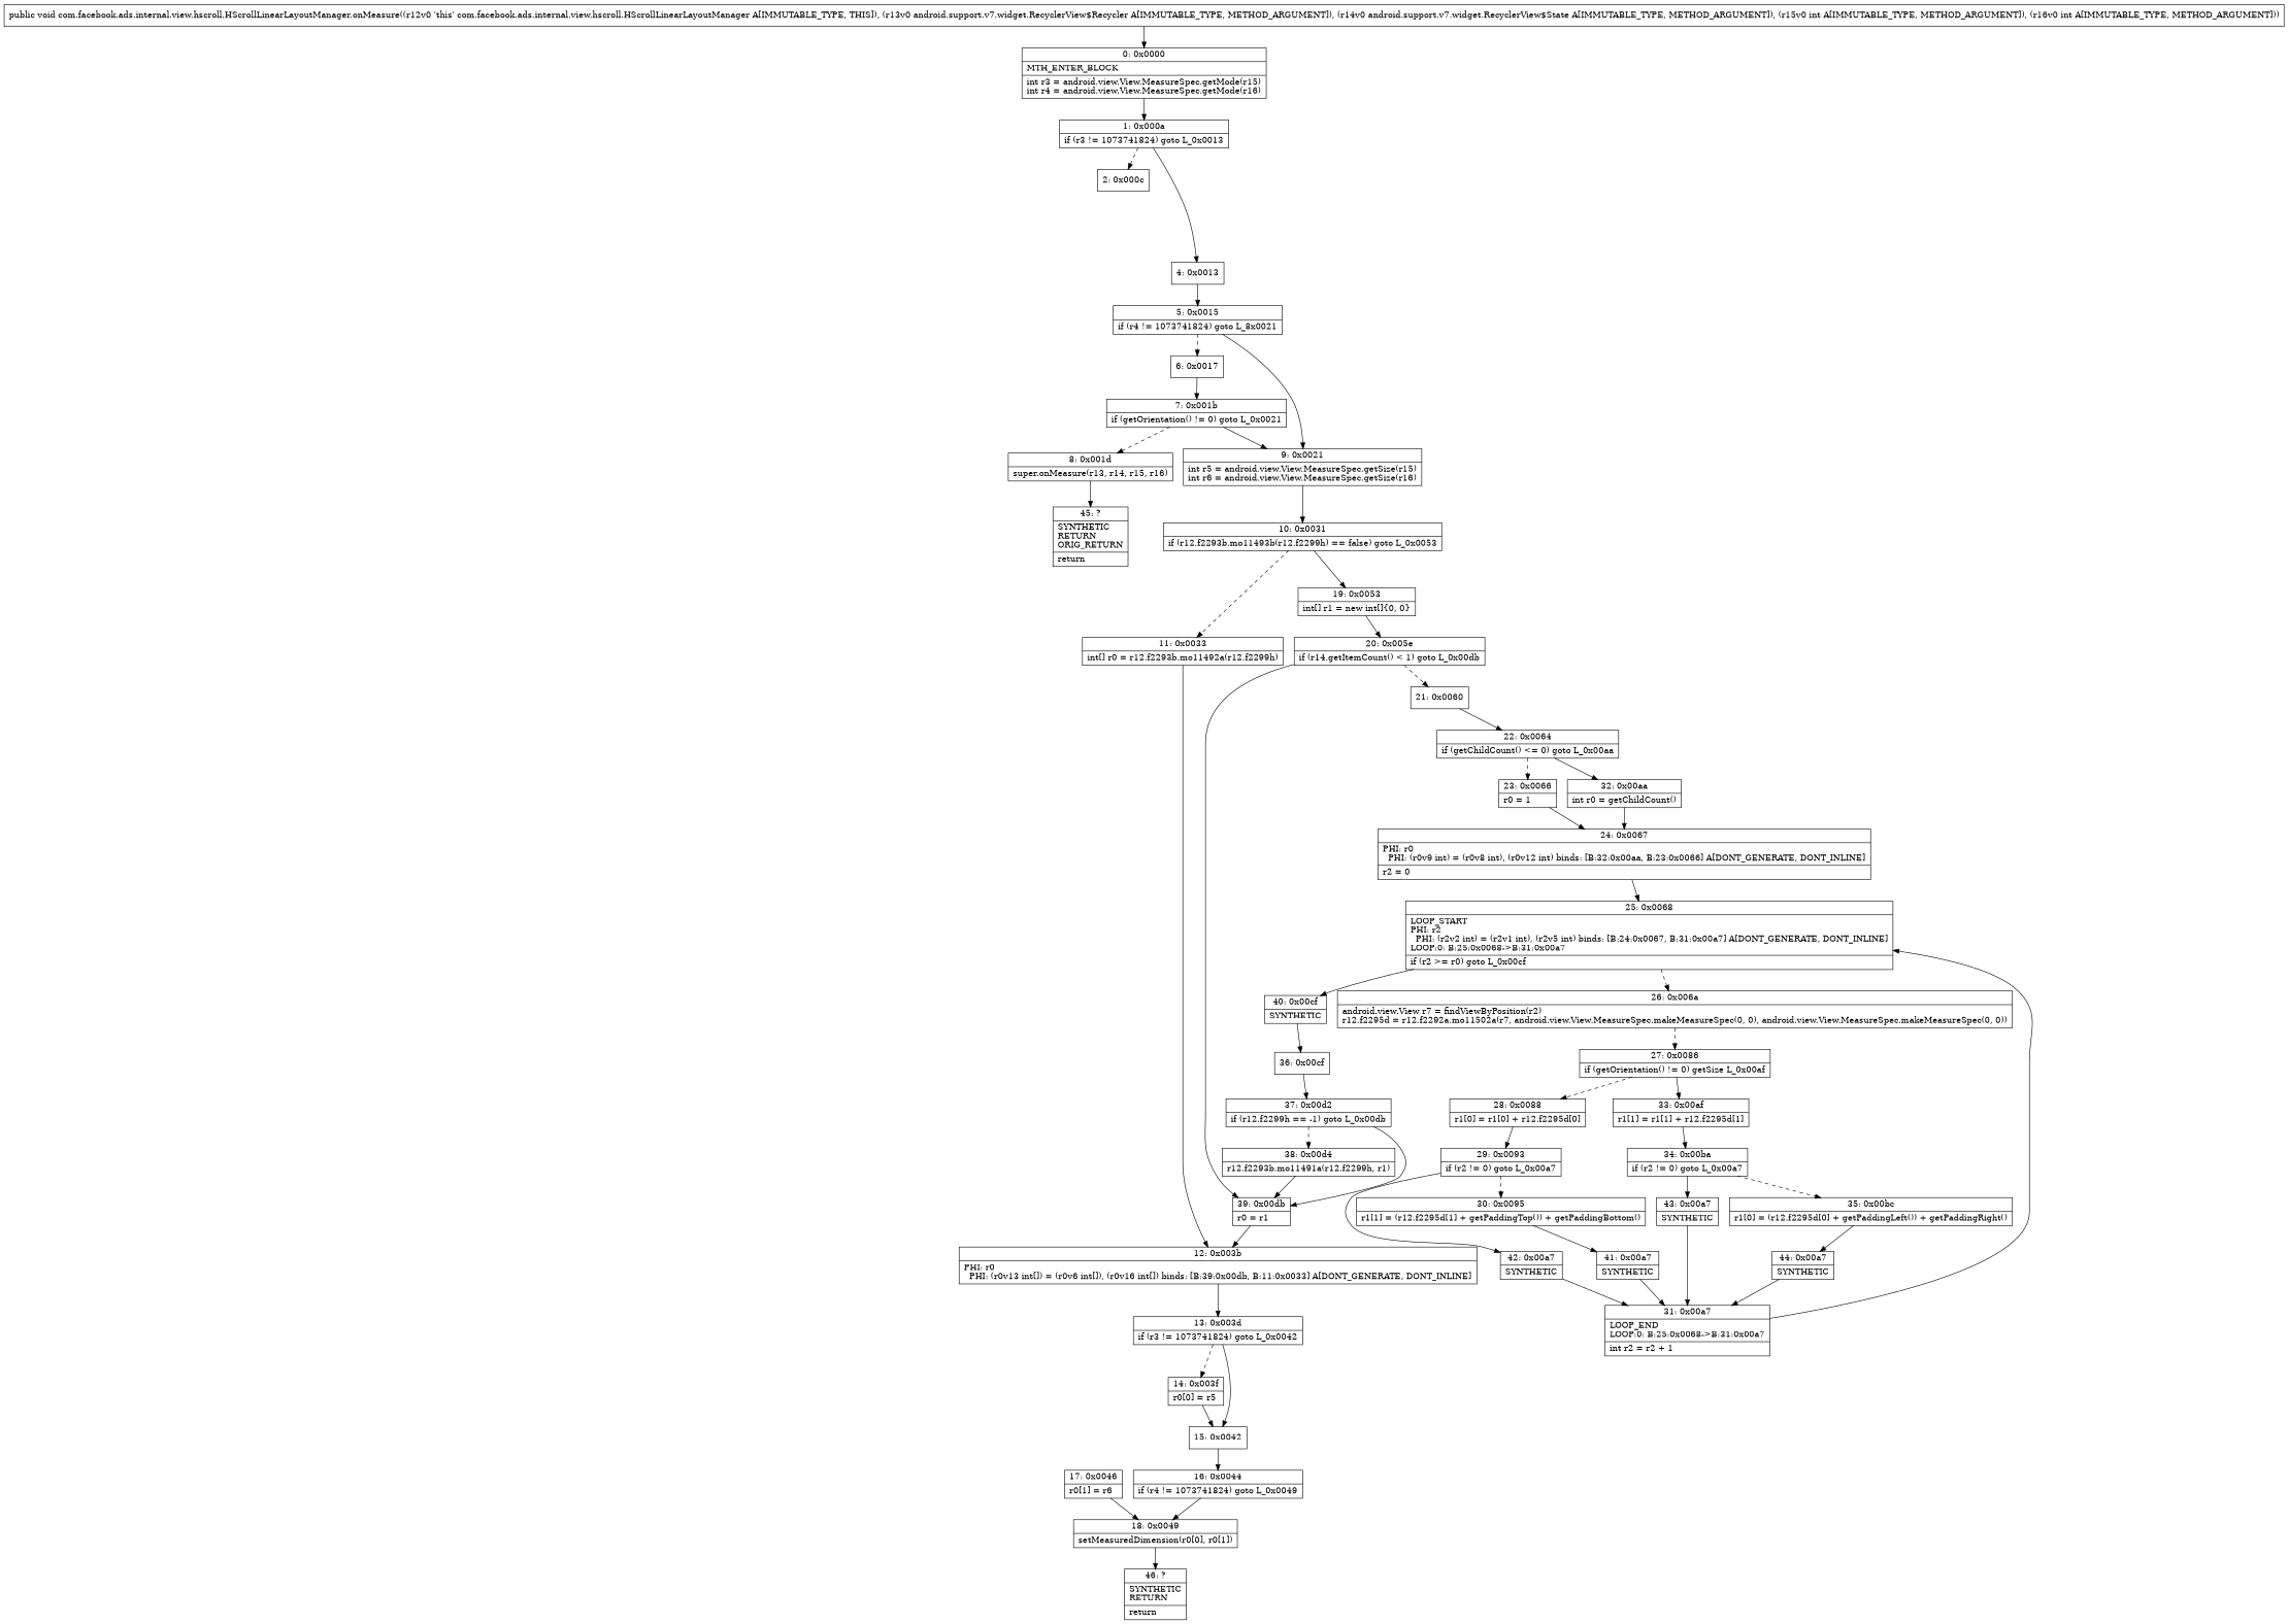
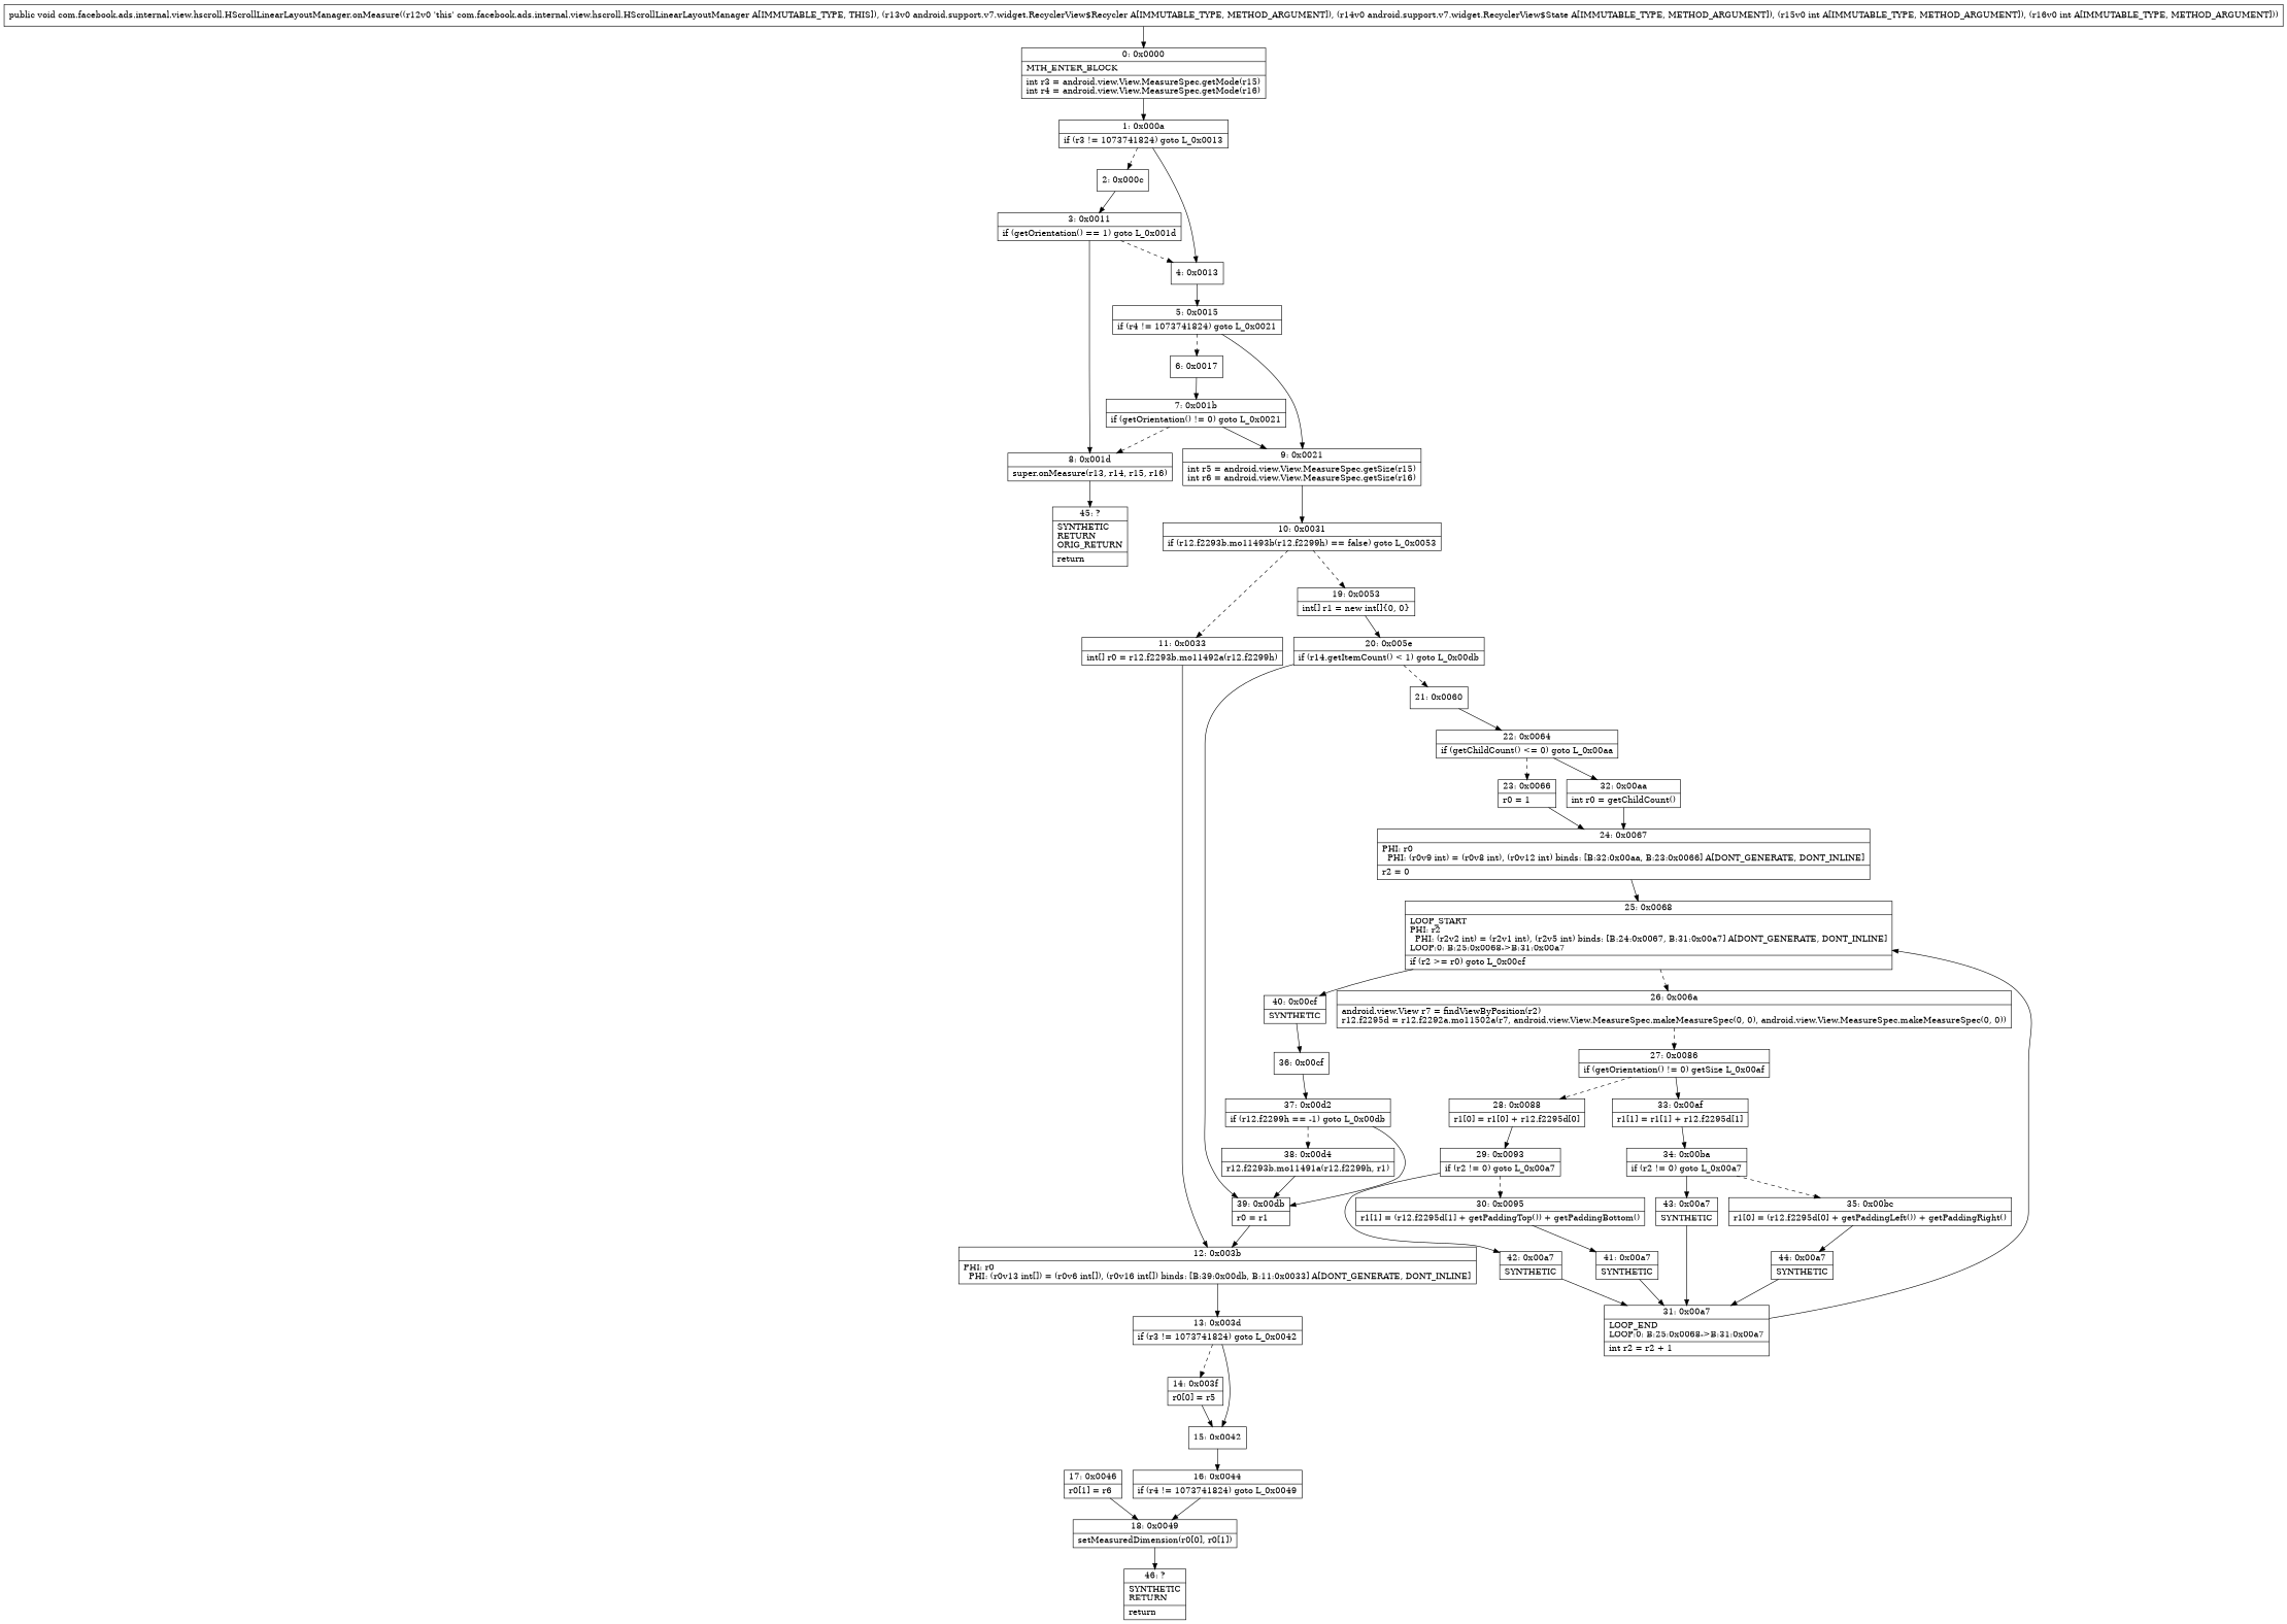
  digraph {
    node [shape=record]
    n1 [label="{0\:\ 0x0000|MTH_ENTER_BLOCK\l|int r3 = android.view.View.MeasureSpec.getMode(r15)\lint r4 = android.view.View.MeasureSpec.getMode(r16)\l}"]
    n2 [label="{1\:\ 0x000a|if (r3 != 1073741824) goto L_0x0013\l}"]
    n3 [label="{2\:\ 0x000c}"]
    n4 [label="{4\:\ 0x0013}"]
-   n6 [label="{5\:\ 0x0015|if (r4 != 1073741824) goto L_8x0021\l}"]
+   n5 [label="{3\:\ 0x0011|if (getOrientation() == 1) goto L_0x001d\l}"]
+   n6 [label="{5\:\ 0x0015|if (r4 != 1073741824) goto L_0x0021\l}"]
    n7 [label="{8\:\ 0x001d|super.onMeasure(r13, r14, r15, r16)\l}"]
    n8 [label="{45\:\ ?|SYNTHETIC\lRETURN\lORIG_RETURN\l|return\l}"]
    n9 [label="{6\:\ 0x0017}"]
    n10 [label="{9\:\ 0x0021|int r5 = android.view.View.MeasureSpec.getSize(r15)\lint r6 = android.view.View.MeasureSpec.getSize(r16)\l}"]
    n11 [label="{7\:\ 0x001b|if (getOrientation() != 0) goto L_0x0021\l}"]
    n12 [label="{10\:\ 0x0031|if (r12.f2293b.mo11493b(r12.f2299h) == false) goto L_0x0053\l}"]
    n13 [label="{11\:\ 0x0033|int[] r0 = r12.f2293b.mo11492a(r12.f2299h)\l}"]
    n14 [label="{19\:\ 0x0053|int[] r1 = new int[]\{0, 0\}\l}"]
    n15 [label="{12\:\ 0x003b|PHI: r0 \l  PHI: (r0v13 int[]) = (r0v6 int[]), (r0v16 int[]) binds: [B:39:0x00db, B:11:0x0033] A[DONT_GENERATE, DONT_INLINE]\l}"]
    n16 [label="{20\:\ 0x005e|if (r14.getItemCount() \< 1) goto L_0x00db\l}"]
    n17 [label="{13\:\ 0x003d|if (r3 != 1073741824) goto L_0x0042\l}"]
    n18 [label="{14\:\ 0x003f|r0[0] = r5\l}"]
    n19 [label="{15\:\ 0x0042}"]
    n20 [label="{16\:\ 0x0044|if (r4 != 1073741824) goto L_0x0049\l}"]
    n21 [label="{18\:\ 0x0049|setMeasuredDimension(r0[0], r0[1])\l}"]
    n22 [label="{17\:\ 0x0046|r0[1] = r6\l}"]
    n23 [label="{46\:\ ?|SYNTHETIC\lRETURN\l|return\l}"]
    n24 [label="{21\:\ 0x0060}"]
    n25 [label="{39\:\ 0x00db|r0 = r1\l}"]
    n26 [label="{22\:\ 0x0064|if (getChildCount() \<= 0) goto L_0x00aa\l}"]
    n27 [label="{23\:\ 0x0066|r0 = 1\l}"]
    n28 [label="{32\:\ 0x00aa|int r0 = getChildCount()\l}"]
    n29 [label="{24\:\ 0x0067|PHI: r0 \l  PHI: (r0v9 int) = (r0v8 int), (r0v12 int) binds: [B:32:0x00aa, B:23:0x0066] A[DONT_GENERATE, DONT_INLINE]\l|r2 = 0\l}"]
    n30 [label="{25\:\ 0x0068|LOOP_START\lPHI: r2 \l  PHI: (r2v2 int) = (r2v1 int), (r2v5 int) binds: [B:24:0x0067, B:31:0x00a7] A[DONT_GENERATE, DONT_INLINE]\lLOOP:0: B:25:0x0068\-\>B:31:0x00a7\l|if (r2 \>= r0) goto L_0x00cf\l}"]
    n31 [label="{26\:\ 0x006a|android.view.View r7 = findViewByPosition(r2)\lr12.f2295d = r12.f2292a.mo11502a(r7, android.view.View.MeasureSpec.makeMeasureSpec(0, 0), android.view.View.MeasureSpec.makeMeasureSpec(0, 0))\l}"]
    n32 [label="{40\:\ 0x00cf|SYNTHETIC\l}"]
    n33 [label="{27\:\ 0x0086|if (getOrientation() != 0) getSize L_0x00af\l}"]
    n34 [label="{36\:\ 0x00cf}"]
    n35 [label="{28\:\ 0x0088|r1[0] = r1[0] + r12.f2295d[0]\l}"]
    n36 [label="{33\:\ 0x00af|r1[1] = r1[1] + r12.f2295d[1]\l}"]
    n37 [label="{29\:\ 0x0093|if (r2 != 0) goto L_0x00a7\l}"]
    n38 [label="{34\:\ 0x00ba|if (r2 != 0) goto L_0x00a7\l}"]
    n39 [label="{30\:\ 0x0095|r1[1] = (r12.f2295d[1] + getPaddingTop()) + getPaddingBottom()\l}"]
    n40 [label="{42\:\ 0x00a7|SYNTHETIC\l}"]
    n41 [label="{41\:\ 0x00a7|SYNTHETIC\l}"]
    n42 [label="{31\:\ 0x00a7|LOOP_END\lLOOP:0: B:25:0x0068\-\>B:31:0x00a7\l|int r2 = r2 + 1\l}"]
    n43 [label="{35\:\ 0x00bc|r1[0] = (r12.f2295d[0] + getPaddingLeft()) + getPaddingRight()\l}"]
    n44 [label="{43\:\ 0x00a7|SYNTHETIC\l}"]
    n45 [label="{44\:\ 0x00a7|SYNTHETIC\l}"]
    n46 [label="{37\:\ 0x00d2|if (r12.f2299h == \-1) goto L_0x00db\l}"]
    n47 [label="{38\:\ 0x00d4|r12.f2293b.mo11491a(r12.f2299h, r1)\l}"]
    n48 [label="{public void com.facebook.ads.internal.view.hscroll.HScrollLinearLayoutManager.onMeasure((r12v0 'this' com.facebook.ads.internal.view.hscroll.HScrollLinearLayoutManager A[IMMUTABLE_TYPE, THIS]), (r13v0 android.support.v7.widget.RecyclerView$Recycler A[IMMUTABLE_TYPE, METHOD_ARGUMENT]), (r14v0 android.support.v7.widget.RecyclerView$State A[IMMUTABLE_TYPE, METHOD_ARGUMENT]), (r15v0 int A[IMMUTABLE_TYPE, METHOD_ARGUMENT]), (r16v0 int A[IMMUTABLE_TYPE, METHOD_ARGUMENT])) }"]
    n1 -> n2
    n2 -> n3 [style=dashed]
    n2 -> n4
+   n3 -> n5
    n4 -> n6
+   n5 -> n4 [style=dashed]
+   n5 -> n7
    n6 -> n9 [style=dashed]
    n6 -> n10
    n7 -> n8
    n9 -> n11
    n10 -> n12
    n11 -> n7 [style=dashed]
    n11 -> n10
    n12 -> n13 [style=dashed]
-   n12 -> n14
+   n12 -> n14 [style=dashed]
    n13 -> n15
    n14 -> n16
    n15 -> n17
    n16 -> n24 [style=dashed]
    n16 -> n25
    n17 -> n18 [style=dashed]
    n17 -> n19
    n18 -> n19
    n19 -> n20
    n20 -> n21
    n21 -> n23
    n22 -> n21
    n24 -> n26
    n25 -> n15
    n26 -> n27 [style=dashed]
    n26 -> n28
    n27 -> n29
    n28 -> n29
    n29 -> n30
    n30 -> n31 [style=dashed]
    n30 -> n32
    n31 -> n33 [style=dashed]
    n32 -> n34
    n33 -> n35 [style=dashed]
    n33 -> n36
    n34 -> n46
    n35 -> n37
    n36 -> n38
    n37 -> n39 [style=dashed]
    n37 -> n40
    n38 -> n43 [style=dashed]
    n38 -> n44
    n39 -> n41
    n40 -> n42
    n41 -> n42
    n42 -> n30
    n43 -> n45
    n44 -> n42
    n45 -> n42
    n46 -> n25
    n46 -> n47 [style=dashed]
    n47 -> n25
    n48 -> n1
  }
